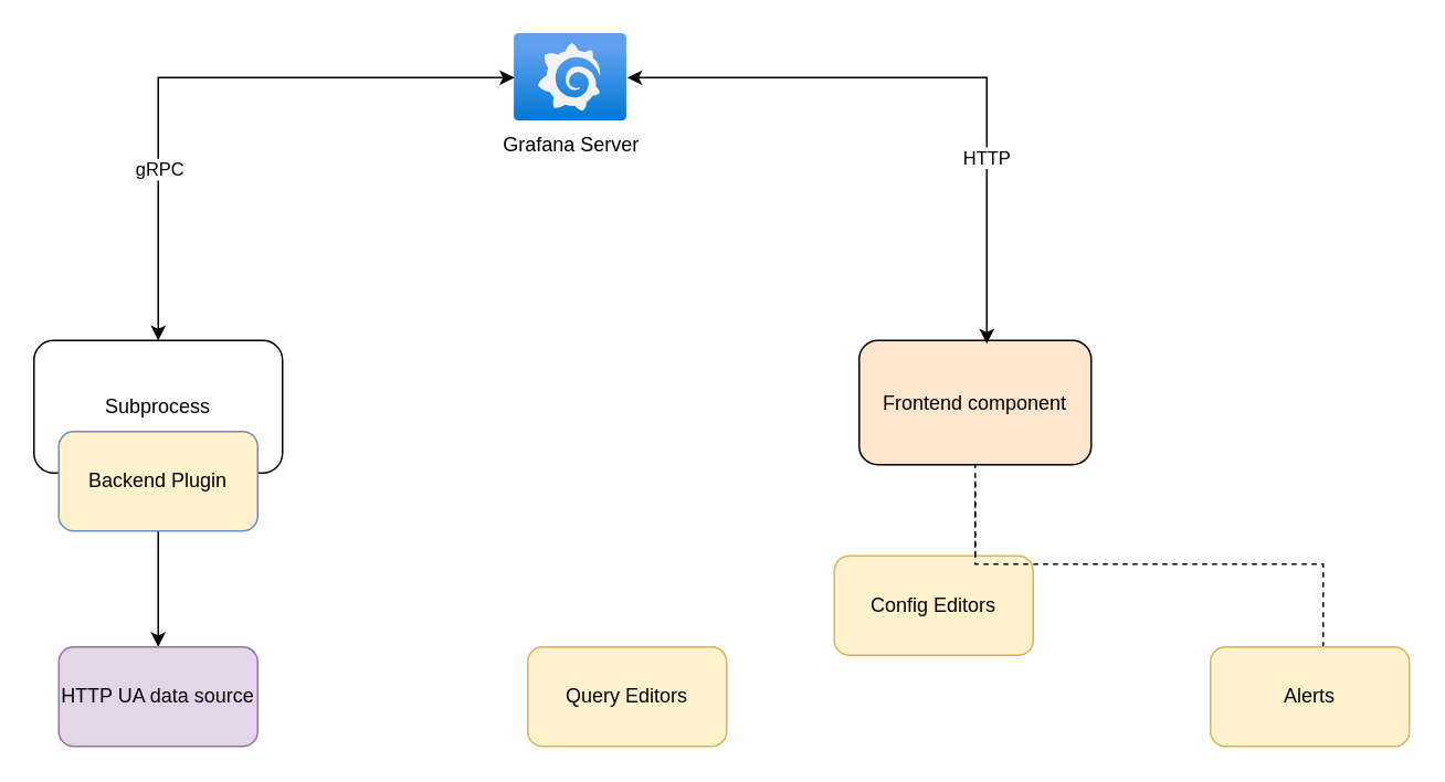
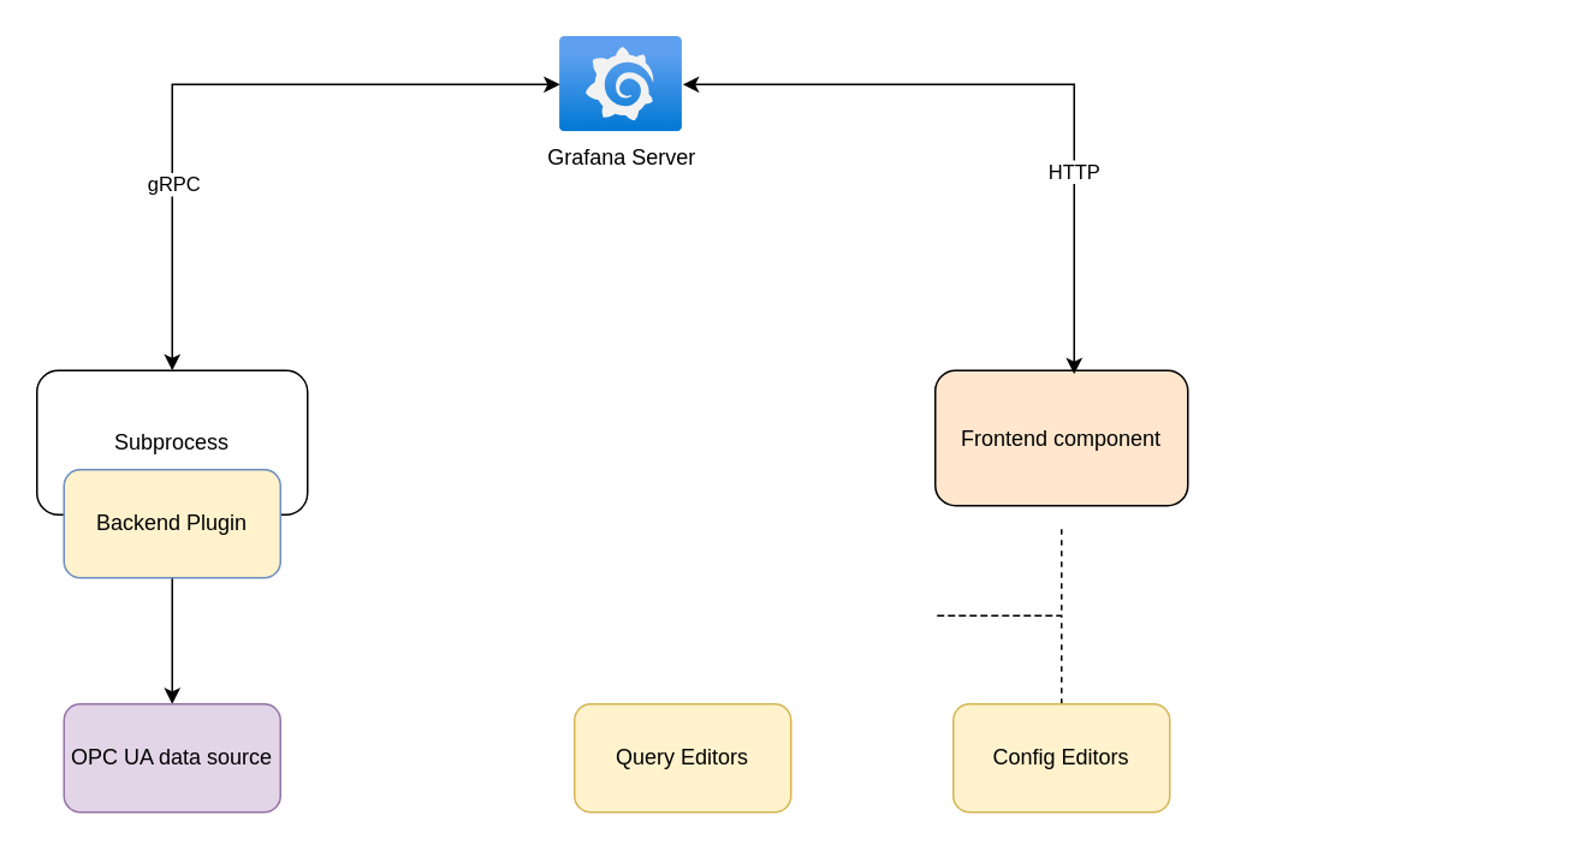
  <mxCell id="0" />
  <mxCell id="1" parent="0" />
  <mxCell id="2" value="Subprocess" style="rounded=1;whiteSpace=wrap;html=1;" vertex="1" parent="1"><mxGeometry x="20" y="205" width="150" height="80" as="geometry" /></mxCell>
  <mxCell id="3" value="Frontend component" style="rounded=1;whiteSpace=wrap;html=1;fillColor=#ffe6cc;" vertex="1" parent="1"><mxGeometry x="518" y="205" width="140" height="75" as="geometry" /></mxCell>
  <mxCell id="4" style="edgeStyle=orthogonalEdgeStyle;rounded=0;orthogonalLoop=1;jettySize=auto;html=1;startArrow=classic;startFill=1;" edge="1" parent="1" source="6" target="2"><mxGeometry relative="1" as="geometry" /></mxCell>
  <mxCell id="5" value="gRPC" style="edgeLabel;html=1;align=center;verticalAlign=middle;resizable=0;points=[];" vertex="1" connectable="0" parent="4"><mxGeometry x="0.375" y="1" relative="1" as="geometry"><mxPoint x="-1" y="13" as="offset" /></mxGeometry></mxCell>
  <mxCell id="6" value="Grafana Server" style="image;aspect=fixed;html=1;points=[];align=center;fontSize=12;image=img/lib/azure2/other/Grafana.svg;" vertex="1" parent="1"><mxGeometry x="310" y="20" width="68" height="52.8" as="geometry" /></mxCell>
  <mxCell id="7" style="edgeStyle=orthogonalEdgeStyle;rounded=0;orthogonalLoop=1;jettySize=auto;html=1;entryX=0.5;entryY=0;entryDx=0;entryDy=0;" edge="1" parent="1" source="8" target="16"><mxGeometry relative="1" as="geometry" /></mxCell>
  <mxCell id="8" value="Backend Plugin" style="rounded=1;whiteSpace=wrap;html=1;fillColor=#fff2cc;strokeColor=#6c8ebf;" vertex="1" parent="1"><mxGeometry x="35" y="260" width="120" height="60" as="geometry" /></mxCell>
  <mxCell id="9" style="edgeStyle=orthogonalEdgeStyle;rounded=0;orthogonalLoop=1;jettySize=auto;html=1;entryX=0.55;entryY=0.027;entryDx=0;entryDy=0;entryPerimeter=0;startArrow=classic;startFill=1;" edge="1" parent="1" source="6" target="3"><mxGeometry relative="1" as="geometry" /></mxCell>
  <mxCell id="10" value="HTTP" style="edgeLabel;html=1;align=center;verticalAlign=middle;resizable=0;points=[];" vertex="1" connectable="0" parent="9"><mxGeometry x="0.406" y="-1" relative="1" as="geometry"><mxPoint as="offset" /></mxGeometry></mxCell>
  <mxCell id="11" value="Query Editors" style="rounded=1;whiteSpace=wrap;html=1;fillColor=#fff2cc;strokeColor=#d6b656;" vertex="1" parent="1"><mxGeometry x="318" y="390" width="120" height="60" as="geometry" /></mxCell>
  <mxCell id="12" style="edgeStyle=orthogonalEdgeStyle;rounded=0;orthogonalLoop=1;jettySize=auto;html=1;endArrow=none;endFill=0;dashed=1;" edge="1" parent="1" source="13"><mxGeometry relative="1" as="geometry"><mxPoint x="588" y="290" as="targetPoint" /><Array as="points"><mxPoint x="518" y="341" /><mxPoint x="589" y="341" /></Array></mxGeometry></mxCell>
- <mxCell id="13" value="Config Editors" style="rounded=1;whiteSpace=wrap;html=1;fillColor=#fff2cc;strokeColor=#d6b656;" vertex="1" parent="1"><mxGeometry x="503" y="335" width="120" height="60" as="geometry" /></mxCell>
- <mxCell id="14" style="edgeStyle=orthogonalEdgeStyle;rounded=0;orthogonalLoop=1;jettySize=auto;html=1;entryX=0.5;entryY=1;entryDx=0;entryDy=0;endArrow=none;endFill=0;dashed=1;" edge="1" parent="1" source="15" target="3"><mxGeometry relative="1" as="geometry"><Array as="points"><mxPoint x="798" y="340" /><mxPoint x="588" y="340" /></Array></mxGeometry></mxCell>
- <mxCell id="15" value="Alerts" style="rounded=1;whiteSpace=wrap;html=1;fillColor=#fff2cc;strokeColor=#d6b656;" vertex="1" parent="1"><mxGeometry x="730" y="390" width="120" height="60" as="geometry" /></mxCell>
- <mxCell id="16" value="HTTP UA data source" style="rounded=1;whiteSpace=wrap;html=1;fillColor=#e1d5e7;strokeColor=#9673a6;" vertex="1" parent="1"><mxGeometry x="35" y="390" width="120" height="60" as="geometry" /></mxCell>
+ <mxCell id="13" value="Config Editors" style="rounded=1;whiteSpace=wrap;html=1;fillColor=#fff2cc;strokeColor=#d6b656;" vertex="1" parent="1"><mxGeometry x="528" y="390" width="120" height="60" as="geometry" /></mxCell>
+ <mxCell id="16" value="OPC UA data source" style="rounded=1;whiteSpace=wrap;html=1;fillColor=#e1d5e7;strokeColor=#9673a6;" vertex="1" parent="1"><mxGeometry x="35" y="390" width="120" height="60" as="geometry" /></mxCell>
